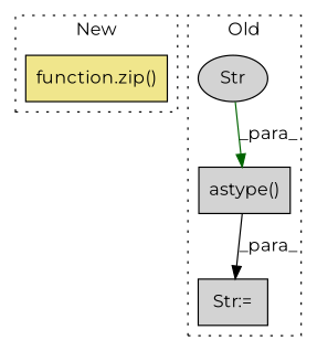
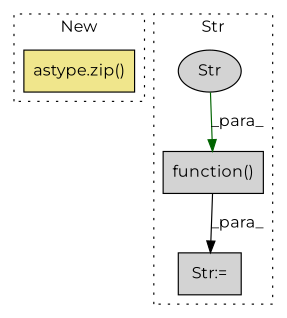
  digraph {
    fontname=Montserrat
    node [a=75 fillcolor=lightgrey fontname=Montserrat shape=box style=filled]
    edge [fontname=Montserrat]
-   n1 [fillcolor=khaki l="4,1" label="function.zip()" s="4878,4910"]
-   n2 [l="39,1" label="astype()" s="13008,13052"]
+   n1 [fillcolor=khaki l="4,1" label="astype.zip()" s="4878,4910"]
+   n2 [l="39,1" label="function()" s="13008,13052"]
    n3 [a=68 l=4 label="Str:=" s=13556]
    n4 [a=66 l=5 label=Str s=13047 shape=ellipse]
    subgraph cluster_1 {
      label=New
      style=dotted
      n1
    }
    subgraph cluster_2 {
-     label=Old
+     label=Str
      style=dotted
      n2
      n3
      n4
    }
    n2 -> n3 [color=black label=_para_]
    n4 -> n2 [color=darkgreen label=_para_]
  }
